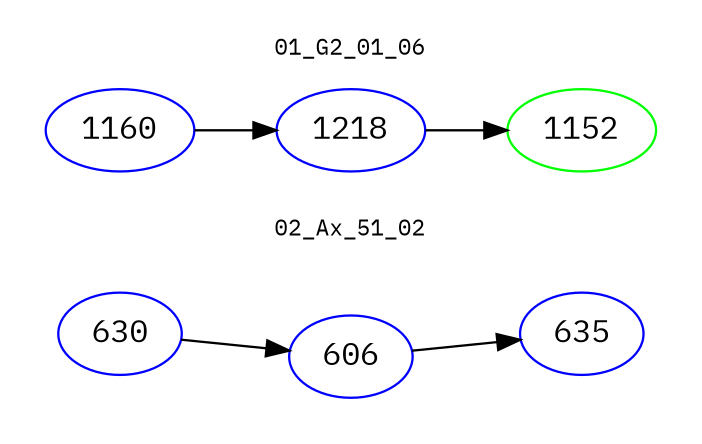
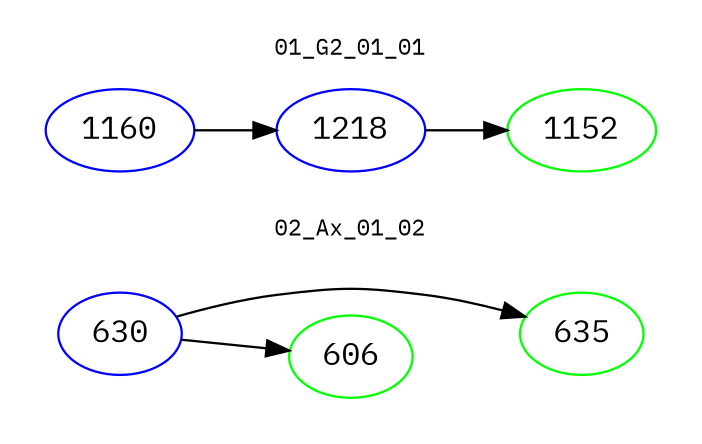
  digraph {
    fontname="IBM Plex Mono"
    rankdir=LR
    node [color=blue fontname="IBM Plex Mono"]
    edge [color=black fontname="IBM Plex Mono"]
    n1 [label=630]
-   n2 [label=606]
-   n3 [label=635]
+   n2 [color=green label=606]
+   n3 [color=green label=635]
    n4 [label=1160]
    n5 [color=green label=1152]
    n6 [label=1218]
    subgraph cluster_1 {
      color=white
      fontsize=10
-     label="02_Ax_51_02"
+     label="02_Ax_01_02"
      n1
      n2
      n3
    }
    subgraph cluster_2 {
      color=white
      fontsize=10
-     label="01_G2_01_06"
+     label="01_G2_01_01"
      n4
      n5
      n6
    }
    n1 -> n2
-   n2 -> n3
+   n1 -> n3
    n4 -> n6
    n6 -> n5
  }
